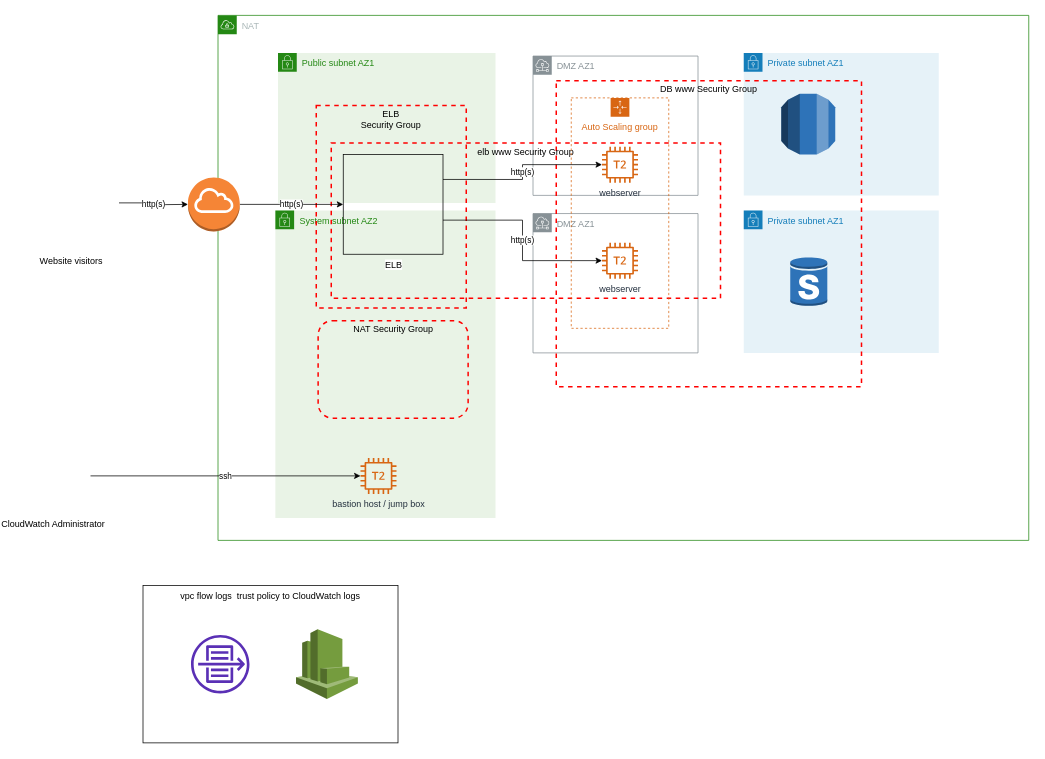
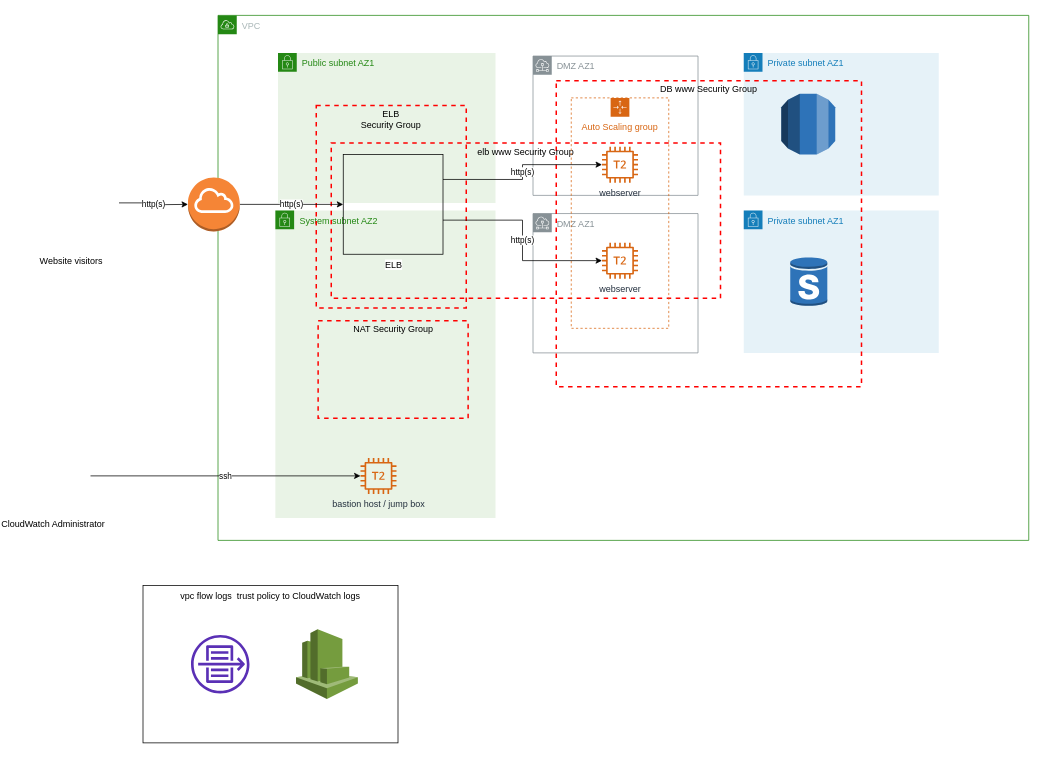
  <mxCell id="0" />
  <mxCell id="1" parent="0" />
- <mxCell id="2" value="NAT" style="points=[[0,0],[0.25,0],[0.5,0],[0.75,0],[1,0],[1,0.25],[1,0.5],[1,0.75],[1,1],[0.75,1],[0.5,1],[0.25,1],[0,1],[0,0.75],[0,0.5],[0,0.25]];outlineConnect=0;gradientColor=none;html=1;whiteSpace=wrap;fontSize=12;fontStyle=0;shape=mxgraph.aws4.group;grIcon=mxgraph.aws4.group_vpc;strokeColor=#248814;fillColor=none;verticalAlign=top;align=left;spacingLeft=30;fontColor=#AAB7B8;dashed=0;" vertex="1" parent="1"><mxGeometry x="290" y="20" width="1081" height="700" as="geometry" /></mxCell>
+ <mxCell id="2" value="VPC" style="points=[[0,0],[0.25,0],[0.5,0],[0.75,0],[1,0],[1,0.25],[1,0.5],[1,0.75],[1,1],[0.75,1],[0.5,1],[0.25,1],[0,1],[0,0.75],[0,0.5],[0,0.25]];outlineConnect=0;gradientColor=none;html=1;whiteSpace=wrap;fontSize=12;fontStyle=0;shape=mxgraph.aws4.group;grIcon=mxgraph.aws4.group_vpc;strokeColor=#248814;fillColor=none;verticalAlign=top;align=left;spacingLeft=30;fontColor=#AAB7B8;dashed=0;" vertex="1" parent="1"><mxGeometry x="290" y="20" width="1081" height="700" as="geometry" /></mxCell>
  <mxCell id="3" value="System subnet AZ2" style="points=[[0,0],[0.25,0],[0.5,0],[0.75,0],[1,0],[1,0.25],[1,0.5],[1,0.75],[1,1],[0.75,1],[0.5,1],[0.25,1],[0,1],[0,0.75],[0,0.5],[0,0.25]];outlineConnect=0;gradientColor=none;html=1;whiteSpace=wrap;fontSize=12;fontStyle=0;shape=mxgraph.aws4.group;grIcon=mxgraph.aws4.group_security_group;grStroke=0;strokeColor=#248814;fillColor=#E9F3E6;verticalAlign=top;align=left;spacingLeft=30;fontColor=#248814;dashed=0;" vertex="1" parent="1"><mxGeometry x="366.5" y="280" width="293.5" height="410" as="geometry" /></mxCell>
  <mxCell id="4" value="DMZ AZ1" style="outlineConnect=0;gradientColor=none;html=1;whiteSpace=wrap;fontSize=12;fontStyle=0;shape=mxgraph.aws4.group;grIcon=mxgraph.aws4.group_subnet;strokeColor=#879196;fillColor=none;verticalAlign=top;align=left;spacingLeft=30;fontColor=#879196;dashed=0;" vertex="1" parent="1"><mxGeometry x="710" y="284.24" width="220" height="185.76" as="geometry" /></mxCell>
  <mxCell id="5" value="Private subnet AZ1" style="points=[[0,0],[0.25,0],[0.5,0],[0.75,0],[1,0],[1,0.25],[1,0.5],[1,0.75],[1,1],[0.75,1],[0.5,1],[0.25,1],[0,1],[0,0.75],[0,0.5],[0,0.25]];outlineConnect=0;gradientColor=none;html=1;whiteSpace=wrap;fontSize=12;fontStyle=0;shape=mxgraph.aws4.group;grIcon=mxgraph.aws4.group_security_group;grStroke=0;strokeColor=#147EBA;fillColor=#E6F2F8;verticalAlign=top;align=left;spacingLeft=30;fontColor=#147EBA;dashed=0;" vertex="1" parent="1"><mxGeometry x="991" y="280" width="260" height="190" as="geometry" /></mxCell>
  <mxCell id="6" value="DMZ AZ1" style="outlineConnect=0;gradientColor=none;html=1;whiteSpace=wrap;fontSize=12;fontStyle=0;shape=mxgraph.aws4.group;grIcon=mxgraph.aws4.group_subnet;strokeColor=#879196;fillColor=none;verticalAlign=top;align=left;spacingLeft=30;fontColor=#879196;dashed=0;" vertex="1" parent="1"><mxGeometry x="710" y="74.24" width="220" height="185.76" as="geometry" /></mxCell>
  <mxCell id="7" value="Public subnet AZ1" style="points=[[0,0],[0.25,0],[0.5,0],[0.75,0],[1,0],[1,0.25],[1,0.5],[1,0.75],[1,1],[0.75,1],[0.5,1],[0.25,1],[0,1],[0,0.75],[0,0.5],[0,0.25]];outlineConnect=0;gradientColor=none;html=1;whiteSpace=wrap;fontSize=12;fontStyle=0;shape=mxgraph.aws4.group;grIcon=mxgraph.aws4.group_security_group;grStroke=0;strokeColor=#248814;fillColor=#E9F3E6;verticalAlign=top;align=left;spacingLeft=30;fontColor=#248814;dashed=0;" vertex="1" parent="1"><mxGeometry x="370" y="70" width="290" height="200" as="geometry" /></mxCell>
  <mxCell id="8" value="vpc flow logs &amp;nbsp;trust policy to CloudWatch logs" style="rounded=0;whiteSpace=wrap;html=1;verticalAlign=top;" vertex="1" parent="1"><mxGeometry x="190" y="780" width="340" height="210" as="geometry" /></mxCell>
  <mxCell id="9" value="Private subnet AZ1" style="points=[[0,0],[0.25,0],[0.5,0],[0.75,0],[1,0],[1,0.25],[1,0.5],[1,0.75],[1,1],[0.75,1],[0.5,1],[0.25,1],[0,1],[0,0.75],[0,0.5],[0,0.25]];outlineConnect=0;gradientColor=none;html=1;whiteSpace=wrap;fontSize=12;fontStyle=0;shape=mxgraph.aws4.group;grIcon=mxgraph.aws4.group_security_group;grStroke=0;strokeColor=#147EBA;fillColor=#E6F2F8;verticalAlign=top;align=left;spacingLeft=30;fontColor=#147EBA;dashed=0;" vertex="1" parent="1"><mxGeometry x="991" y="70" width="260" height="190" as="geometry" /></mxCell>
- <mxCell id="10" value="NAT Security Group" style="fontStyle=0;verticalAlign=top;align=center;spacingTop=-2;fillColor=none;whiteSpace=wrap;html=1;strokeColor=#FF0000;strokeWidth=2;dashed=1;container=1;collapsible=0;rounded=1;" vertex="1" parent="1"><mxGeometry x="423.5" y="427" width="200" height="130" as="geometry" /></mxCell>
+ <mxCell id="10" value="NAT Security Group" style="fontStyle=0;verticalAlign=top;align=center;spacingTop=-2;fillColor=none;rounded=0;whiteSpace=wrap;html=1;strokeColor=#FF0000;strokeWidth=2;dashed=1;container=1;collapsible=0;" vertex="1" parent="1"><mxGeometry x="423.5" y="427" width="200" height="130" as="geometry" /></mxCell>
  <mxCell id="11" value="ELB &lt;br&gt;Security Group" style="fontStyle=0;verticalAlign=top;align=center;spacingTop=-2;fillColor=none;rounded=0;whiteSpace=wrap;html=1;strokeColor=#FF0000;strokeWidth=2;dashed=1;container=1;collapsible=0;" vertex="1" parent="1"><mxGeometry x="421" y="140" width="200" height="270" as="geometry" /></mxCell>
  <mxCell id="12" value="DB www Security Group" style="fontStyle=0;verticalAlign=top;align=center;spacingTop=-2;fillColor=none;rounded=0;whiteSpace=wrap;html=1;strokeColor=#FF0000;strokeWidth=2;dashed=1;container=1;collapsible=0;" vertex="1" parent="1"><mxGeometry x="741" y="107.25" width="407" height="407.75" as="geometry" /></mxCell>
  <mxCell id="13" value="elb www Security Group" style="fontStyle=0;verticalAlign=top;align=center;spacingTop=-2;fillColor=none;rounded=0;whiteSpace=wrap;html=1;strokeColor=#FF0000;strokeWidth=2;dashed=1;container=1;collapsible=0;" vertex="1" parent="12"><mxGeometry x="-300" y="82.75" width="519" height="207.25" as="geometry" /></mxCell>
  <mxCell id="14" value="Auto Scaling group" style="points=[[0,0],[0.25,0],[0.5,0],[0.75,0],[1,0],[1,0.25],[1,0.5],[1,0.75],[1,1],[0.75,1],[0.5,1],[0.25,1],[0,1],[0,0.75],[0,0.5],[0,0.25]];outlineConnect=0;gradientColor=none;html=1;whiteSpace=wrap;fontSize=12;fontStyle=0;shape=mxgraph.aws4.groupCenter;grIcon=mxgraph.aws4.group_auto_scaling_group;grStroke=1;strokeColor=#D86613;fillColor=none;verticalAlign=top;align=center;fontColor=#D86613;dashed=1;spacingTop=25;" vertex="1" parent="12"><mxGeometry x="20" y="22.75" width="130" height="307.25" as="geometry" /></mxCell>
  <mxCell id="15" value="" style="outlineConnect=0;dashed=0;verticalLabelPosition=bottom;verticalAlign=top;align=center;html=1;shape=mxgraph.aws3.rds_db_instance_standby_multi_az;fillColor=#2E73B8;gradientColor=none;" vertex="1" parent="12"><mxGeometry x="312" y="234.75" width="49.5" height="66" as="geometry" /></mxCell>
  <mxCell id="16" value="webserver" style="outlineConnect=0;fontColor=#232F3E;gradientColor=none;fillColor=#D86613;strokeColor=none;dashed=0;verticalLabelPosition=bottom;verticalAlign=top;align=center;html=1;fontSize=12;fontStyle=0;aspect=fixed;pointerEvents=1;shape=mxgraph.aws4.t2_instance;" vertex="1" parent="12"><mxGeometry x="61" y="87.75" width="48" height="48" as="geometry" /></mxCell>
  <mxCell id="17" value="webserver" style="outlineConnect=0;fontColor=#232F3E;gradientColor=none;fillColor=#D86613;strokeColor=none;dashed=0;verticalLabelPosition=bottom;verticalAlign=top;align=center;html=1;fontSize=12;fontStyle=0;aspect=fixed;pointerEvents=1;shape=mxgraph.aws4.t2_instance;" vertex="1" parent="12"><mxGeometry x="61" y="215.75" width="48" height="48" as="geometry" /></mxCell>
  <mxCell id="18" value="http(s)" style="edgeStyle=orthogonalEdgeStyle;rounded=0;orthogonalLoop=1;jettySize=auto;html=1;startArrow=classic;startFill=1;endArrow=none;endFill=0;" edge="1" parent="1" source="30" target="22"><mxGeometry relative="1" as="geometry"><mxPoint x="360" y="272" as="targetPoint" /></mxGeometry></mxCell>
  <mxCell id="19" value="" style="outlineConnect=0;fontColor=#232F3E;gradientColor=none;fillColor=#5A30B5;strokeColor=none;dashed=0;verticalLabelPosition=bottom;verticalAlign=top;align=center;html=1;fontSize=12;fontStyle=0;aspect=fixed;pointerEvents=1;shape=mxgraph.aws4.flow_logs;" vertex="1" parent="1"><mxGeometry x="254" y="846" width="78" height="78" as="geometry" /></mxCell>
  <mxCell id="20" value="" style="outlineConnect=0;dashed=0;verticalLabelPosition=bottom;verticalAlign=top;align=center;html=1;shape=mxgraph.aws3.cloudwatch;fillColor=#759C3E;gradientColor=none;" vertex="1" parent="1"><mxGeometry x="394" y="838.5" width="82.5" height="93" as="geometry" /></mxCell>
  <mxCell id="21" value="" style="shape=image;html=1;verticalAlign=top;verticalLabelPosition=bottom;labelBackgroundColor=#ffffff;imageAspect=0;aspect=fixed;image=https://cdn2.iconfinder.com/data/icons/amazon-aws-stencils/100/Deployment__Management_copy_IAM-128.png" vertex="1" parent="1"><mxGeometry x="126" y="821" width="128" height="128" as="geometry" /></mxCell>
  <mxCell id="22" value="" style="outlineConnect=0;dashed=0;verticalLabelPosition=bottom;verticalAlign=top;align=center;html=1;shape=mxgraph.aws3.internet_gateway;fillColor=#F58536;gradientColor=none;" vertex="1" parent="1"><mxGeometry x="250" y="236" width="69" height="72" as="geometry" /></mxCell>
  <mxCell id="23" style="edgeStyle=orthogonalEdgeStyle;rounded=0;orthogonalLoop=1;jettySize=auto;html=1;exitX=0.5;exitY=1;exitDx=0;exitDy=0;exitPerimeter=0;" edge="1" parent="1"><mxGeometry relative="1" as="geometry"><mxPoint x="332" y="308" as="sourcePoint" /><mxPoint x="332" y="308" as="targetPoint" /></mxGeometry></mxCell>
  <mxCell id="24" value="" style="outlineConnect=0;dashed=0;verticalLabelPosition=bottom;verticalAlign=top;align=center;html=1;shape=mxgraph.aws3.rds;fillColor=#2E73B8;gradientColor=none;" vertex="1" parent="1"><mxGeometry x="1041" y="124.5" width="72" height="81" as="geometry" /></mxCell>
  <mxCell id="25" value="CloudWatch Administrator" style="shape=image;html=1;verticalAlign=top;verticalLabelPosition=bottom;labelBackgroundColor=#ffffff;imageAspect=0;aspect=fixed;image=https://cdn2.iconfinder.com/data/icons/amazon-aws-stencils/100/Non-Service_Specific_copy_AWS_Management_Console-128.png" vertex="1" parent="1"><mxGeometry x="20" y="584" width="100" height="100" as="geometry" /></mxCell>
  <mxCell id="26" value="Website visitors" style="shape=image;html=1;verticalAlign=top;verticalLabelPosition=bottom;labelBackgroundColor=#ffffff;imageAspect=0;aspect=fixed;image=https://cdn4.iconfinder.com/data/icons/small-n-flat/24/user-group-128.png" vertex="1" parent="1"><mxGeometry x="30" y="206" width="128" height="128" as="geometry" /></mxCell>
  <mxCell id="27" value="http(s)" style="edgeStyle=orthogonalEdgeStyle;rounded=0;orthogonalLoop=1;jettySize=auto;html=1;startArrow=classic;startFill=1;endArrow=none;endFill=0;entryX=1;entryY=0.5;entryDx=0;entryDy=0;" edge="1" parent="1" target="26"><mxGeometry relative="1" as="geometry"><mxPoint x="250" y="272" as="sourcePoint" /><mxPoint x="119" y="271.5" as="targetPoint" /></mxGeometry></mxCell>
  <mxCell id="28" value="ssh&lt;br&gt;" style="edgeStyle=orthogonalEdgeStyle;rounded=0;orthogonalLoop=1;jettySize=auto;html=1;startArrow=classic;startFill=1;endArrow=none;endFill=0;entryX=1;entryY=0.5;entryDx=0;entryDy=0;" edge="1" parent="1" source="29" target="25"><mxGeometry relative="1" as="geometry"><mxPoint x="240" y="500" as="sourcePoint" /><mxPoint x="168" y="280" as="targetPoint" /></mxGeometry></mxCell>
  <mxCell id="29" value="bastion host / jump box" style="outlineConnect=0;fontColor=#232F3E;gradientColor=none;fillColor=#D86613;strokeColor=none;dashed=0;verticalLabelPosition=bottom;verticalAlign=top;align=center;html=1;fontSize=12;fontStyle=0;aspect=fixed;pointerEvents=1;shape=mxgraph.aws4.t2_instance;" vertex="1" parent="1"><mxGeometry x="480" y="610" width="48" height="48" as="geometry" /></mxCell>
  <mxCell id="30" value="ELB" style="shape=image;html=1;verticalAlign=top;verticalLabelPosition=bottom;labelBackgroundColor=#ffffff;imageAspect=0;image=https://cdn2.iconfinder.com/data/icons/amazon-aws-stencils/100/Compute__Networking_copy_Elastic_Load_Balancing-128.png;aspect=fixed;imageBorder=#000000;" vertex="1" parent="1"><mxGeometry x="457" y="205.5" width="133" height="133" as="geometry" /></mxCell>
  <mxCell id="31" value="http(s)" style="edgeStyle=orthogonalEdgeStyle;rounded=0;orthogonalLoop=1;jettySize=auto;html=1;startArrow=classic;startFill=1;endArrow=none;endFill=0;entryX=1;entryY=0.25;entryDx=0;entryDy=0;" edge="1" parent="1" source="16" target="30"><mxGeometry relative="1" as="geometry"><mxPoint x="260" y="282" as="sourcePoint" /><mxPoint x="168" y="280" as="targetPoint" /></mxGeometry></mxCell>
  <mxCell id="32" value="http(s)" style="edgeStyle=orthogonalEdgeStyle;rounded=0;orthogonalLoop=1;jettySize=auto;html=1;startArrow=classic;startFill=1;endArrow=none;endFill=0;entryX=1;entryY=0.658;entryDx=0;entryDy=0;entryPerimeter=0;" edge="1" parent="1" source="17" target="30"><mxGeometry relative="1" as="geometry"><mxPoint x="812" y="229" as="sourcePoint" /><mxPoint x="600" y="249" as="targetPoint" /></mxGeometry></mxCell>
